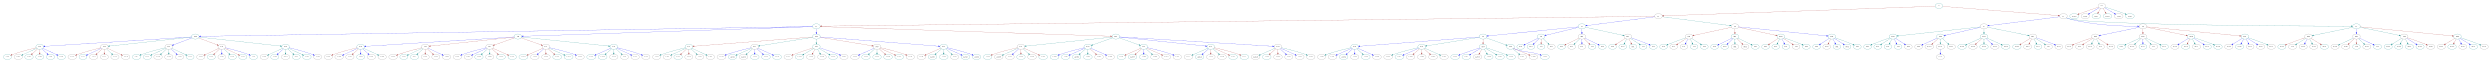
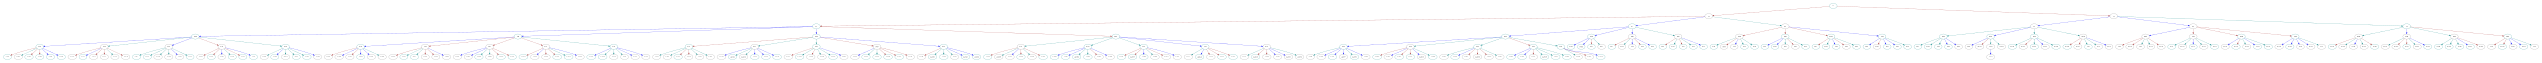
  digraph {
    fontname="Comic Neue"
    node [color=teal fontname="Comic Neue"]
    edge [color=teal fontname="Comic Neue"]
    A2 [color=gray40]
    A1
    A3 [color=gray40]
    A4
    A5
    A6 [color=gray40]
    A7 [color=gray40]
    A8 [color=gray40]
    A9
    A10
    A11
    A12
    A13
    A14
    A15
    A16 [color=gray40]
    A17 [color=gray40]
    A18 [color=gray40]
    A19
    A20
    A21
    A34
    A35 [color=gray40]
    A36 [color=gray40]
    A37 [color=gray40]
    A38
    A39
    A40 [color=gray40]
    A41 [color=gray40]
    A42 [color=gray40]
    A43
    A44
    A45 [color=gray40]
    A46
    A47 [color=gray40]
    A48
    A49 [color=gray40]
    A50
    A51
    A52
    A53 [color=gray40]
    A154
    A155 [color=gray40]
    A156
    A157
    A158
    A159
    A160 [color=gray40]
    A161
    A162 [color=gray40]
    A163 [color=gray40]
    A164 [color=gray40]
    A165 [color=gray40]
    A166
    A167
    A168 [color=gray40]
    A169 [color=gray40]
    A170 [color=gray40]
    A171
    A172 [color=gray40]
    A173
    A174 [color=gray40]
    A175
    A176
    A177
    A178 [color=gray40]
    A179
    A180 [color=gray40]
    A181
    A182
    A183 [color=gray40]
    A184 [color=gray40]
    A185 [color=gray40]
    A186 [color=gray40]
    A187
    A188 [color=gray40]
    A189 [color=gray40]
    A190 [color=gray40]
    A191
    A192
    A193 [color=gray40]
    A194 [color=gray40]
    A195 [color=gray40]
    A196 [color=gray40]
    A197 [color=gray40]
    A198
    A199 [color=gray40]
    A200
    A201
    A202
    A203 [color=gray40]
    A204 [color=gray40]
    A205
    A206
    A207 [color=gray40]
    A208
    A209
    A210 [color=gray40]
    A211 [color=gray40]
    A212 [color=gray40]
    A213 [color=gray40]
    A214 [color=gray40]
    A215 [color=gray40]
    A216
    A217 [color=gray40]
    A218 [color=gray40]
    A219 [color=gray40]
    A220 [color=gray40]
    A221
    A222 [color=gray40]
    A223
    A224
    A225
    A226 [color=gray40]
    A227
    A228 [color=gray40]
    A229 [color=gray40]
    A230
    n119 [color=gray40 label=A531]
    A232 [color=gray40]
    A233
    A234
    A235
    A236
    A237 [color=gray40]
    A238 [color=gray40]
    A239
    A240
    A241 [color=gray40]
    A242
    A243
    A244
    A245 [color=gray40]
    A246 [color=gray40]
    A247
    A248 [color=gray40]
    A249
    A250
    A251
    A252
    A253
    A254 [color=gray40]
    A255 [color=gray40]
    A256
    A257
    A258
    A259 [color=gray40]
    A260 [color=gray40]
    A261 [color=gray40]
    A262 [color=gray40]
    A263
    A264 [color=gray40]
-   A265 [color=gray40]
    A266
    A267
    A268 [color=gray40]
    A269
    A270 [color=gray40]
    A271 [color=gray40]
    A272 [color=gray40]
    A273 [color=gray40]
    A54
    A55 [color=gray40]
    A56
    A57
    A58
    A59
    A60
    A61
    A62 [color=gray40]
    A64
    A65 [color=gray40]
    A66 [color=gray40]
    A67
    A68
    A69
    A70
    A71
    A72
    A73
    A274 [color=gray40]
    A275 [color=gray40]
    A276
    A277 [color=gray40]
    A278
    A279 [color=gray40]
    A280
    A281 [color=gray40]
    A282
    A283
    A284 [color=gray40]
    A285
    A286 [color=gray40]
    A287
    A288 [color=gray40]
    A289 [color=gray40]
    A290 [color=gray40]
    A291 [color=gray40]
    A292
    A293
    A294 [color=gray40]
    A295
    A296
    A297
    A298 [color=gray40]
    A299 [color=gray40]
    A300
    A74
    A75 [color=gray40]
    A76 [color=gray40]
    A77
    A78
    A79
    A80
    A81 [color=gray40]
    A82 [color=gray40]
    A83
    A84
    A85
    A86
    A87 [color=gray40]
    A88
    A89
    A90 [color=gray40]
    A91
    A92
    A93
    A22
    A23
    A24
    A25 [color=gray40]
    A26 [color=gray40]
    A27 [color=gray40]
    A28
    A29
    A30 [color=gray40]
    A31 [color=gray40]
    A32 [color=gray40]
    A33
    A94
    A95
    A96
    A97
    A98 [color=gray40]
    A99 [color=gray40]
    A100 [color=gray40]
    A102 [color=gray40]
    A103 [color=gray40]
    A104
    A105 [color=gray40]
    A106
    A107 [color=gray40]
    A108
    A109
    A110 [color=gray40]
    A111
    A112 [color=gray40]
    A113 [color=gray40]
    A101 [color=gray40]
    A114 [color=gray40]
    n261 [color=gray40 label=A315]
    A116 [color=gray40]
    A117 [color=gray40]
    A118 [color=gray40]
    A119
    A120 [color=gray40]
    A121
    A122 [color=gray40]
    A123
    A124 [color=gray40]
    A125
    A126 [color=gray40]
    A127
    A128
    A129 [color=gray40]
    A130
    A131 [color=gray40]
    A132 [color=gray40]
    A133 [color=gray40]
    A134
    A135 [color=gray40]
    A136 [color=gray40]
    A137 [color=gray40]
    A138
    A139 [color=gray40]
    A140 [color=gray40]
    A141
    A142 [color=gray40]
    A143
    A144
    A145
    A146
    A147
    A148 [color=gray40]
    A149 [color=gray40]
    A150
    A151 [color=gray40]
    A152
    A153 [color=gray40]
    A2 -> A4 [color=brown]
    A2 -> A5 [color=blue]
    A2 -> A6
    A1 -> A2 [color=brown]
    A1 -> A3 [color=brown]
    A3 -> A7 [color=blue]
    A3 -> A8 [color=blue]
    A3 -> A9
    A4 -> A10 [color=blue]
    A4 -> A11 [color=blue]
    A4 -> A12 [color=blue]
    A4 -> A13 [color=brown]
    A5 -> A14 [color=blue]
    A5 -> A15 [color=blue]
    A5 -> A16 [color=blue]
    A5 -> A17
    A6 -> A18 [color=brown]
    A6 -> A19 [color=brown]
    A6 -> A20 [color=brown]
    A6 -> A21 [color=blue]
    A7 -> A22
    A7 -> A23 [color=blue]
    A7 -> A24
    A7 -> A25
    A8 -> A26 [color=blue]
    A8 -> A27 [color=brown]
    A8 -> A28 [color=brown]
    A8 -> A29 [color=brown]
    A9 -> A30
    A9 -> A31 [color=blue]
    A9 -> A32
    A9 -> A33 [color=brown]
    A10 -> A34 [color=blue]
    A10 -> A35
    A10 -> A36 [color=blue]
    A10 -> A37 [color=brown]
    A10 -> A38
    A11 -> A39 [color=blue]
    A11 -> A40 [color=brown]
    A11 -> A41 [color=brown]
    A11 -> A42 [color=brown]
    A11 -> A43
    A12 -> A44 [color=brown]
    A12 -> A45
    A12 -> A46
    A12 -> A47 [color=brown]
    A12 -> A48 [color=blue]
    A13 -> A49
    A13 -> A50
    A13 -> A51
    A13 -> A52 [color=blue]
    A13 -> A53 [color=blue]
    A14 -> A54 [color=blue]
+   A14 -> A55
    A14 -> A56
    A14 -> A57 [color=brown]
    A14 -> A58
    A15 -> A59 [color=blue]
    A15 -> A60 [color=blue]
    A15 -> A61 [color=brown]
    A15 -> A62
    A16 -> A64 [color=brown]
    A16 -> A65
    A16 -> A66 [color=blue]
    A16 -> A67 [color=brown]
    A16 -> A68 [color=blue]
    A17 -> A69 [color=brown]
    A17 -> A70
    A17 -> A71 [color=brown]
    A17 -> A72
    A17 -> A73 [color=blue]
    A18 -> A74
    A18 -> A75 [color=brown]
    A18 -> A76 [color=blue]
    A18 -> A77
    A18 -> A78
    A19 -> A79 [color=blue]
    A19 -> A80 [color=blue]
    A19 -> A81
    A19 -> A82 [color=brown]
    A19 -> A83
    A20 -> A84 [color=brown]
    A20 -> A85
    A20 -> A86 [color=blue]
    A20 -> A87 [color=brown]
    A20 -> A88
    A21 -> A89 [color=blue]
    A21 -> A90 [color=brown]
    A21 -> A91 [color=blue]
    A21 -> A92 [color=blue]
    A21 -> A93
    A34 -> A154 [color=brown]
    A34 -> A155
    A34 -> A156 [color=brown]
    A34 -> A157 [color=brown]
    A34 -> A158 [color=blue]
    A34 -> A159 [color=blue]
    A35 -> A160 [color=brown]
    A35 -> A161 [color=blue]
    A35 -> A162 [color=brown]
    A35 -> A163 [color=brown]
    A35 -> A164
    A35 -> A165 [color=brown]
    A36 -> A166
    A36 -> A167
    A36 -> A168
    A36 -> A169
    A36 -> A170 [color=blue]
    A36 -> A171
    A37 -> A172 [color=brown]
    A37 -> A173 [color=brown]
    A37 -> A174 [color=blue]
    A37 -> A175
    A37 -> A176 [color=brown]
    A37 -> A177 [color=blue]
    A38 -> A178
    A38 -> A179 [color=blue]
    A38 -> A180
    A38 -> A181
    A38 -> A182
    A38 -> A183 [color=blue]
    A39 -> A184 [color=brown]
    A39 -> A185 [color=blue]
    A39 -> A186 [color=brown]
    A39 -> A187 [color=blue]
    A39 -> A188 [color=blue]
    A39 -> A189
    A40 -> A190 [color=brown]
    A40 -> A191
    A40 -> A192
    A40 -> A193 [color=brown]
    A40 -> A194 [color=brown]
    A40 -> A195 [color=blue]
    A41 -> A196 [color=blue]
    A41 -> A197 [color=blue]
    A41 -> A198
    A41 -> A199
    A41 -> A200 [color=brown]
    A41 -> A201 [color=brown]
    A42 -> A202 [color=brown]
    A42 -> A203 [color=blue]
    A42 -> A204 [color=brown]
    A42 -> A205 [color=brown]
    A42 -> A206
    A42 -> A207 [color=blue]
    A43 -> A208 [color=blue]
    A43 -> A209
    A43 -> A210
    A43 -> A211
    A43 -> A212 [color=blue]
    A43 -> A213 [color=blue]
    A44 -> A214
    A44 -> A215
    A44 -> A216 [color=brown]
    A44 -> A217 [color=brown]
    A44 -> A218
    A44 -> A219
    A45 -> A220 [color=blue]
    A45 -> A221
    A45 -> A222
    A45 -> A223 [color=blue]
    A45 -> A224 [color=blue]
    A45 -> A225 [color=blue]
    A46 -> A226 [color=brown]
    A46 -> A227
    A46 -> A228 [color=brown]
    A46 -> A229
    A46 -> A230
    A46 -> n119 [color=blue]
    A47 -> A232 [color=blue]
    A47 -> A233
    A47 -> A234
    A47 -> A235 [color=brown]
    A47 -> A236 [color=brown]
    A47 -> A237 [color=brown]
    A48 -> A238 [color=brown]
    A48 -> A239
    A48 -> A240
    A48 -> A241
    A48 -> A242 [color=blue]
    A48 -> A243 [color=blue]
    A49 -> A244 [color=brown]
    A49 -> A245
    A49 -> A246 [color=blue]
    A49 -> A247 [color=brown]
    A49 -> A248
    A49 -> A249 [color=brown]
    A50 -> A250 [color=blue]
    A50 -> A251 [color=blue]
    A50 -> A252
    A50 -> A253
    A50 -> A254 [color=brown]
    A50 -> A255 [color=blue]
    A51 -> A256 [color=brown]
    A51 -> A257 [color=brown]
    A51 -> A258 [color=blue]
    A51 -> A259
    A51 -> A260 [color=brown]
    A51 -> A261 [color=blue]
    A52 -> A262
    A52 -> A263 [color=blue]
    A52 -> A264 [color=brown]
-   A52 -> A265
    A52 -> A266 [color=brown]
    A52 -> A267 [color=brown]
    A53 -> A268
    A53 -> A269 [color=brown]
    A53 -> A270 [color=brown]
    A53 -> A271 [color=blue]
    A53 -> A272 [color=blue]
    A53 -> A273
    A54 -> A274
    A54 -> A275 [color=blue]
    A54 -> A276 [color=blue]
    A54 -> A277 [color=blue]
    A54 -> A278
    A54 -> A279 [color=blue]
    A55 -> A280 [color=brown]
    A55 -> A281 [color=blue]
    A55 -> A282 [color=brown]
    A55 -> A283 [color=brown]
    A55 -> A284 [color=blue]
    A55 -> A285
    A56 -> A286
    A56 -> A287 [color=blue]
    A56 -> A288 [color=brown]
    A56 -> A289 [color=brown]
    A56 -> A290 [color=brown]
    A56 -> A291
    A57 -> A292 [color=blue]
    A57 -> A293 [color=blue]
    A57 -> A294 [color=brown]
    A57 -> A295
    A57 -> A296
    A57 -> A297
    A58 -> A298
    A58 -> A299 [color=brown]
    A58 -> A300 [color=blue]
    A22 -> A94
    A22 -> A95
    A22 -> A96
    A22 -> A97 [color=blue]
    A22 -> A98 [color=blue]
    A23 -> A99 [color=blue]
    A23 -> A100 [color=brown]
    A23 -> A102
    A23 -> A103
    A24 -> A104
    A24 -> A105 [color=brown]
    A24 -> A106
    A24 -> A107 [color=blue]
    A24 -> A108
    A25 -> A109 [color=brown]
    A25 -> A110 [color=brown]
    A25 -> A111
    A25 -> A112
    A25 -> A113 [color=blue]
    A26 -> A114 [color=brown]
    A26 -> n261 [color=brown]
    A26 -> A116
    A26 -> A117
    A26 -> A118 [color=brown]
    A27 -> A119
    A27 -> A120
    A27 -> A121 [color=blue]
    A27 -> A122
    A27 -> A123
    A28 -> A124 [color=blue]
    A28 -> A125 [color=brown]
    A28 -> A126
    A28 -> A127 [color=blue]
    A28 -> A128
    A29 -> A129 [color=blue]
    A29 -> A130 [color=blue]
    A29 -> A131 [color=blue]
    A29 -> A132 [color=blue]
    A29 -> A133
    A30 -> A134 [color=brown]
    A30 -> A135
    A30 -> A136 [color=blue]
    A30 -> A137
    A30 -> A138 [color=brown]
    A31 -> A139
    A31 -> A140 [color=brown]
    A31 -> A141 [color=brown]
    A31 -> A142
    A31 -> A143 [color=blue]
    A32 -> A144
    A32 -> A145
    A32 -> A146
    A32 -> A147 [color=blue]
    A32 -> A148 [color=brown]
    A33 -> A149 [color=brown]
    A33 -> A150 [color=brown]
    A33 -> A151 [color=blue]
    A33 -> A152 [color=blue]
    A33 -> A153
    A102 -> A101 [color=blue]
  }
